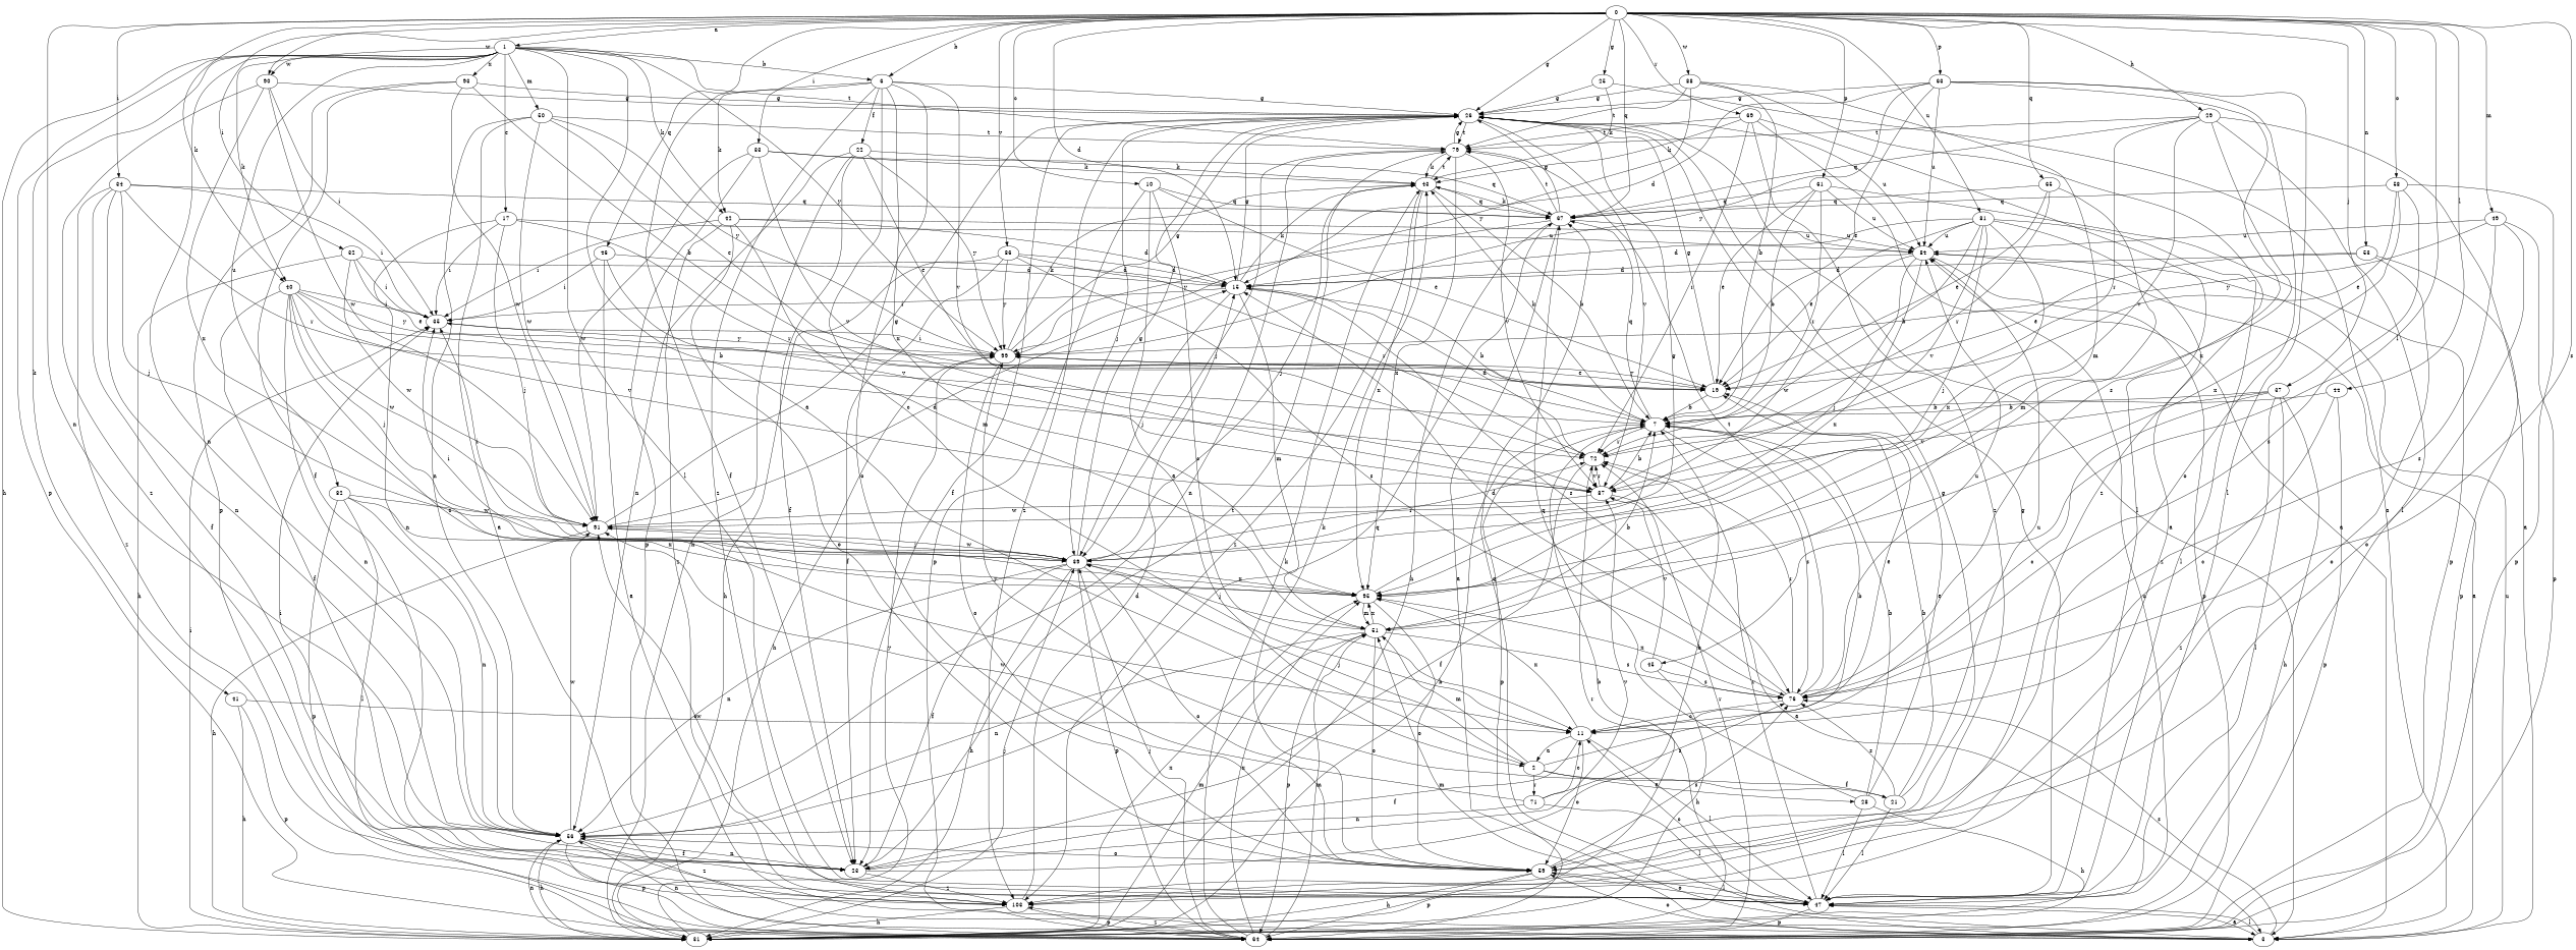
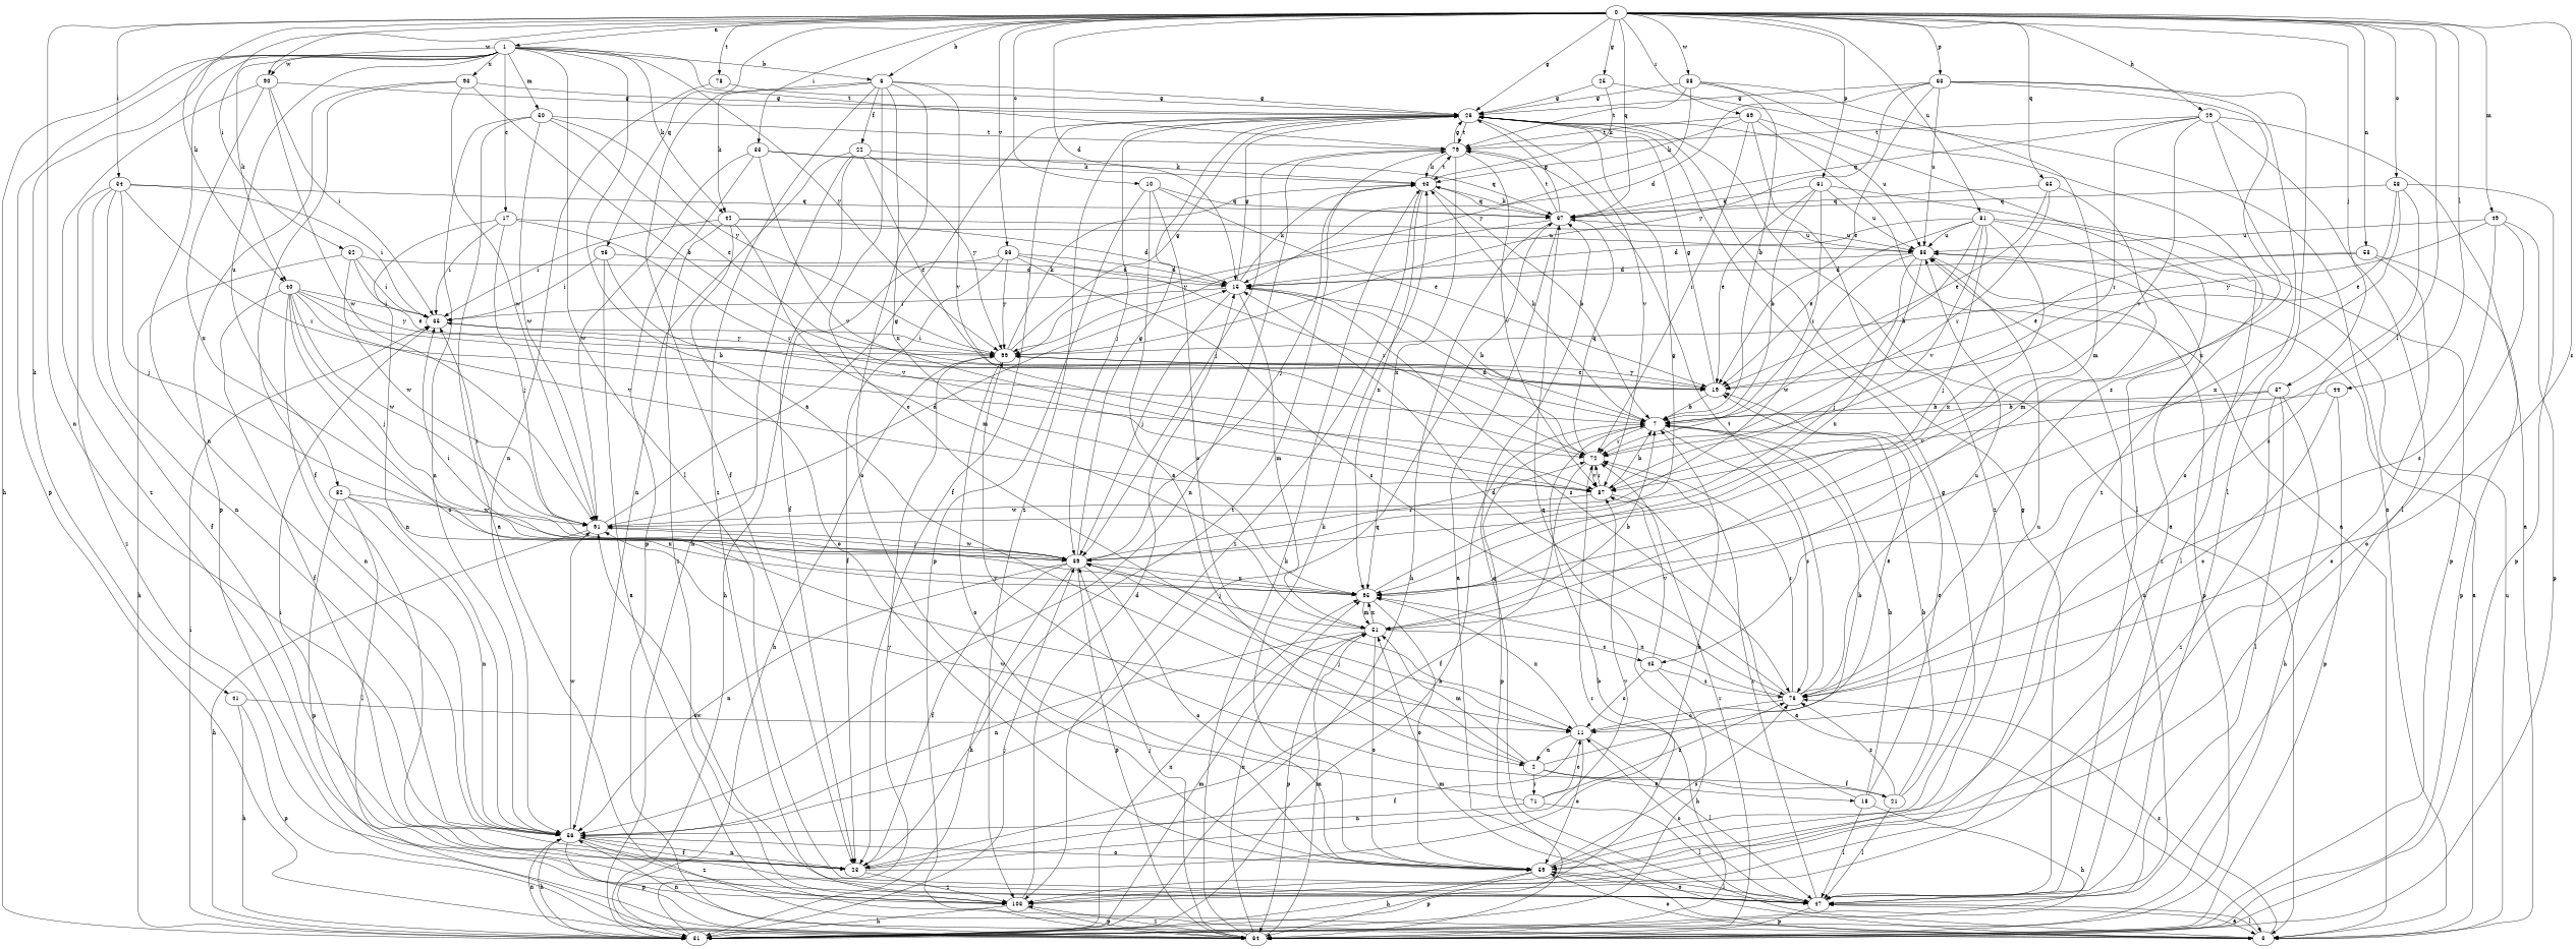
  strict digraph {
    0
    1
    6
    10
    15
    25
    26
    29
    32
    33
    34
    37
    40
    44
    45
    49
    53
    56
    58
    61
    63
    65
    n23 [label=46]
    67
    69
    76
+   78
    81
    86
    88
    90
    2
    17
    31
    41
    42
    47
    50
    64
    79
    82
    93
    99
    59
    11
    22
    23
    87
    95
    103
    19
    7
    39
    51
    43
    35
    3
-   83 [label=84]
+   83
    72
    91
-   18 [label=28]
+   18
    21
    71
    0 -> 1 [label=a]
    0 -> 6 [label=b]
    0 -> 10 [label=c]
    0 -> 15 [label=d]
    0 -> 25 [label=g]
    0 -> 26 [label=g]
    0 -> 29 [label=h]
    0 -> 32 [label=i]
    0 -> 33 [label=i]
    0 -> 34 [label=i]
    0 -> 37 [label=j]
    0 -> 40 [label=k]
    0 -> 44 [label=l]
    0 -> 45 [label=l]
    0 -> 49 [label=m]
    0 -> 53 [label=n]
    0 -> 56 [label=n]
    0 -> 58 [label=o]
    0 -> 61 [label=p]
    0 -> 63 [label=p]
    0 -> 65 [label=q]
    0 -> n23 [label=q]
    0 -> 67 [label=q]
    0 -> 69 [label=r]
    0 -> 76 [label=s]
+   0 -> 78 [label=t]
    0 -> 81 [label=u]
    0 -> 86 [label=v]
    0 -> 88 [label=w]
    0 -> 90 [label=w]
    1 -> 6 [label=b]
    1 -> 40 [label=k]
    1 -> 56 [label=n]
    1 -> 90 [label=w]
    1 -> 2 [label=a]
    1 -> 17 [label=e]
    1 -> 31 [label=h]
    1 -> 41 [label=k]
    1 -> 42 [label=k]
    1 -> 47 [label=l]
    1 -> 50 [label=m]
    1 -> 64 [label=p]
    1 -> 79 [label=t]
    1 -> 82 [label=u]
    1 -> 93 [label=x]
    1 -> 99 [label=y]
    6 -> 26 [label=g]
    6 -> 42 [label=k]
    6 -> 59 [label=o]
    6 -> 11 [label=c]
    6 -> 22 [label=f]
    6 -> 23 [label=f]
    6 -> 87 [label=v]
    6 -> 95 [label=x]
    6 -> 103 [label=z]
    10 -> 67 [label=q]
    10 -> 2 [label=a]
    10 -> 64 [label=p]
    10 -> 11 [label=c]
    10 -> 19 [label=e]
    15 -> 26 [label=g]
    15 -> 76 [label=s]
    15 -> 7 [label=b]
    15 -> 39 [label=j]
    15 -> 51 [label=m]
    15 -> 43 [label=k]
    15 -> 35 [label=i]
    25 -> 26 [label=g]
    25 -> 43 [label=k]
    25 -> 3 [label=a]
    26 -> 79 [label=t]
    26 -> 23 [label=f]
    26 -> 87 [label=v]
    26 -> 103 [label=z]
    26 -> 39 [label=j]
    26 -> 3 [label=a]
    26 -> 83 [label=u]
    29 -> 67 [label=q]
    29 -> 47 [label=l]
    29 -> 79 [label=t]
    29 -> 87 [label=v]
    29 -> 95 [label=x]
    29 -> 3 [label=a]
    29 -> 72 [label=r]
    32 -> 15 [label=d]
    32 -> 31 [label=h]
    32 -> 19 [label=e]
    32 -> 35 [label=i]
    32 -> 91 [label=w]
    33 -> 67 [label=q]
    33 -> 64 [label=p]
    33 -> 87 [label=v]
    33 -> 43 [label=k]
    33 -> 91 [label=w]
    34 -> 56 [label=n]
    34 -> 67 [label=q]
    34 -> 23 [label=f]
    34 -> 103 [label=z]
    34 -> 39 [label=j]
    34 -> 35 [label=i]
    34 -> 72 [label=r]
    37 -> 31 [label=h]
    37 -> 47 [label=l]
-   37 -> 11 [label=c]
+   45 -> 11 [label=c]
    37 -> 87 [label=v]
    37 -> 103 [label=z]
    37 -> 7 [label=b]
    40 -> 56 [label=n]
    40 -> 99 [label=y]
    40 -> 11 [label=c]
    40 -> 23 [label=f]
    40 -> 87 [label=v]
    40 -> 7 [label=b]
    40 -> 39 [label=j]
    40 -> 35 [label=i]
    40 -> 91 [label=w]
    44 -> 64 [label=p]
    44 -> 11 [label=c]
    44 -> 7 [label=b]
    45 -> 76 [label=s]
    45 -> 31 [label=h]
    45 -> 87 [label=v]
    49 -> 76 [label=s]
    49 -> 64 [label=p]
    49 -> 99 [label=y]
    49 -> 59 [label=o]
    49 -> 83 [label=u]
    53 -> 15 [label=d]
    53 -> 64 [label=p]
    53 -> 59 [label=o]
    53 -> 19 [label=e]
    56 -> 67 [label=q]
    56 -> 31 [label=h]
    56 -> 64 [label=p]
    56 -> 59 [label=o]
    56 -> 23 [label=f]
    56 -> 103 [label=z]
    56 -> 91 [label=w]
    58 -> 67 [label=q]
    58 -> 76 [label=s]
    58 -> 64 [label=p]
    58 -> 95 [label=x]
    58 -> 19 [label=e]
    61 -> 67 [label=q]
    61 -> 64 [label=p]
    61 -> 19 [label=e]
    61 -> 7 [label=b]
    61 -> 83 [label=u]
    61 -> 72 [label=r]
    63 -> 15 [label=d]
    63 -> 26 [label=g]
    63 -> 76 [label=s]
    63 -> 47 [label=l]
    63 -> 99 [label=y]
    63 -> 59 [label=o]
    63 -> 19 [label=e]
    63 -> 83 [label=u]
    65 -> 67 [label=q]
    65 -> 19 [label=e]
    65 -> 51 [label=m]
    65 -> 72 [label=r]
    n23 -> 15 [label=d]
    n23 -> 87 [label=v]
    n23 -> 35 [label=i]
    n23 -> 3 [label=a]
    67 -> 26 [label=g]
    67 -> 31 [label=h]
    67 -> 79 [label=t]
    67 -> 99 [label=y]
    67 -> 43 [label=k]
    67 -> 3 [label=a]
    67 -> 83 [label=u]
    69 -> 47 [label=l]
    69 -> 79 [label=t]
    69 -> 103 [label=z]
    69 -> 43 [label=k]
    69 -> 3 [label=a]
    69 -> 72 [label=r]
    76 -> 15 [label=d]
    76 -> 79 [label=t]
    76 -> 11 [label=c]
    76 -> 95 [label=x]
    76 -> 83 [label=u]
    76 -> 72 [label=r]
+   78 -> 26 [label=g]
+   78 -> 56 [label=n]
    81 -> 15 [label=d]
    81 -> 47 [label=l]
    81 -> 87 [label=v]
    81 -> 95 [label=x]
    81 -> 103 [label=z]
    81 -> 19 [label=e]
    81 -> 7 [label=b]
    81 -> 39 [label=j]
    81 -> 83 [label=u]
    86 -> 15 [label=d]
    86 -> 76 [label=s]
    86 -> 31 [label=h]
    86 -> 99 [label=y]
    86 -> 23 [label=f]
    86 -> 72 [label=r]
    88 -> 26 [label=g]
    88 -> 79 [label=t]
    88 -> 99 [label=y]
    88 -> 103 [label=z]
    88 -> 7 [label=b]
    88 -> 51 [label=m]
    90 -> 26 [label=g]
    90 -> 95 [label=x]
    90 -> 103 [label=z]
    90 -> 35 [label=i]
    90 -> 91 [label=w]
    2 -> 7 [label=b]
    2 -> 39 [label=j]
    2 -> 51 [label=m]
    2 -> 18 [label=e]
    2 -> 21 [label=f]
    2 -> 71 [label=r]
    17 -> 56 [label=n]
    17 -> 39 [label=j]
    17 -> 35 [label=i]
    17 -> 83 [label=u]
    17 -> 72 [label=r]
    31 -> 56 [label=n]
    31 -> 99 [label=y]
    31 -> 95 [label=x]
    31 -> 7 [label=b]
    31 -> 39 [label=j]
    31 -> 51 [label=m]
    31 -> 35 [label=i]
    31 -> 83 [label=u]
    31 -> 72 [label=r]
    41 -> 31 [label=h]
    41 -> 64 [label=p]
    41 -> 11 [label=c]
    42 -> 15 [label=d]
    42 -> 59 [label=o]
    42 -> 103 [label=z]
    42 -> 51 [label=m]
    42 -> 35 [label=i]
    42 -> 83 [label=u]
    47 -> 26 [label=g]
    47 -> 64 [label=p]
    47 -> 59 [label=o]
    47 -> 11 [label=c]
    47 -> 35 [label=i]
    47 -> 3 [label=a]
    47 -> 72 [label=r]
    47 -> 91 [label=w]
    50 -> 56 [label=n]
    50 -> 79 [label=t]
    50 -> 99 [label=y]
    50 -> 19 [label=e]
    50 -> 3 [label=a]
    50 -> 91 [label=w]
    64 -> 95 [label=x]
    64 -> 103 [label=z]
    64 -> 7 [label=b]
    64 -> 39 [label=j]
    64 -> 51 [label=m]
    64 -> 43 [label=k]
    64 -> 72 [label=r]
    79 -> 26 [label=g]
    79 -> 56 [label=n]
    79 -> 87 [label=v]
    79 -> 95 [label=x]
    79 -> 39 [label=j]
    79 -> 43 [label=k]
    82 -> 56 [label=n]
    82 -> 47 [label=l]
    82 -> 64 [label=p]
    82 -> 95 [label=x]
    82 -> 91 [label=w]
    93 -> 26 [label=g]
    93 -> 64 [label=p]
    93 -> 23 [label=f]
    93 -> 7 [label=b]
    93 -> 91 [label=w]
    99 -> 26 [label=g]
    99 -> 31 [label=h]
    99 -> 59 [label=o]
    99 -> 19 [label=e]
    99 -> 43 [label=k]
    99 -> 35 [label=i]
    59 -> 26 [label=g]
    59 -> 76 [label=s]
    59 -> 31 [label=h]
    59 -> 47 [label=l]
    59 -> 64 [label=p]
    59 -> 43 [label=k]
    11 -> 2 [label=a]
    11 -> 47 [label=l]
    11 -> 59 [label=o]
    11 -> 23 [label=f]
    11 -> 95 [label=x]
    11 -> 19 [label=e]
    22 -> 56 [label=n]
    22 -> 31 [label=h]
    22 -> 99 [label=y]
    22 -> 23 [label=f]
    22 -> 19 [label=e]
    22 -> 43 [label=k]
    23 -> 56 [label=n]
    23 -> 79 [label=t]
    23 -> 87 [label=v]
    23 -> 103 [label=z]
    23 -> 7 [label=b]
    87 -> 7 [label=b]
    87 -> 3 [label=a]
    87 -> 72 [label=r]
    87 -> 91 [label=w]
    95 -> 26 [label=g]
    95 -> 59 [label=o]
    95 -> 51 [label=m]
    95 -> 35 [label=i]
    103 -> 15 [label=d]
    103 -> 31 [label=h]
    103 -> 64 [label=p]
    19 -> 26 [label=g]
    19 -> 99 [label=y]
    19 -> 7 [label=b]
    7 -> 76 [label=s]
    7 -> 64 [label=p]
    7 -> 43 [label=k]
    7 -> 72 [label=r]
    39 -> 26 [label=g]
    39 -> 56 [label=n]
    39 -> 31 [label=h]
    39 -> 64 [label=p]
    39 -> 59 [label=o]
    39 -> 23 [label=f]
    39 -> 95 [label=x]
    39 -> 35 [label=i]
    39 -> 72 [label=r]
    39 -> 91 [label=w]
    51 -> 56 [label=n]
-   51 -> 76 [label=s]
+   51 -> 45 [label=s]
    51 -> 64 [label=p]
    51 -> 59 [label=o]
    51 -> 95 [label=x]
    51 -> 7 [label=b]
    51 -> 39 [label=j]
    43 -> 67 [label=q]
    43 -> 79 [label=t]
    43 -> 95 [label=x]
    43 -> 103 [label=z]
    43 -> 7 [label=b]
    43 -> 39 [label=j]
    35 -> 99 [label=y]
    3 -> 56 [label=n]
    3 -> 67 [label=q]
    3 -> 76 [label=s]
    3 -> 47 [label=l]
    3 -> 59 [label=o]
    3 -> 51 [label=m]
    3 -> 83 [label=u]
    83 -> 15 [label=d]
    83 -> 64 [label=p]
    83 -> 95 [label=x]
    83 -> 39 [label=j]
    83 -> 3 [label=a]
    83 -> 91 [label=w]
    72 -> 15 [label=d]
-   7 -> 67 [label=q]
+   72 -> 67 [label=q]
    72 -> 23 [label=f]
    72 -> 87 [label=v]
    91 -> 15 [label=d]
    91 -> 26 [label=g]
    91 -> 31 [label=h]
    91 -> 39 [label=j]
    18 -> 67 [label=q]
    18 -> 31 [label=h]
    18 -> 47 [label=l]
    18 -> 19 [label=e]
    18 -> 7 [label=b]
    21 -> 76 [label=s]
    21 -> 47 [label=l]
    21 -> 99 [label=y]
    21 -> 7 [label=b]
    21 -> 83 [label=u]
    71 -> 56 [label=n]
    71 -> 76 [label=s]
    71 -> 47 [label=l]
    71 -> 11 [label=c]
    71 -> 91 [label=w]
  }
